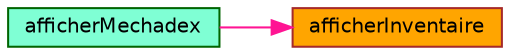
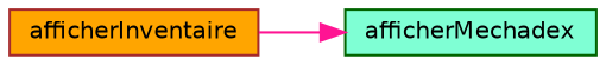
  digraph {
    rankdir=RL
    node [fontname=Helvetica fontsize=10 shape=box style=filled]
    n1 [color=darkgreen fillcolor=aquamarine fontcolor=black height=0.2 label=afficherMechadex width=0.4]
    n2 [color=brown fillcolor=orange height=0.2 label=afficherInventaire width=0.4]
-   n2 -> n1 [color=deeppink dir=back fontname=Helvetica fontsize=10 labelfontname=Helvetica labelfontsize=10 style=solid]
+   n1 -> n2 [color=deeppink dir=back fontname=Helvetica fontsize=10 labelfontname=Helvetica labelfontsize=10 style=solid]
  }
